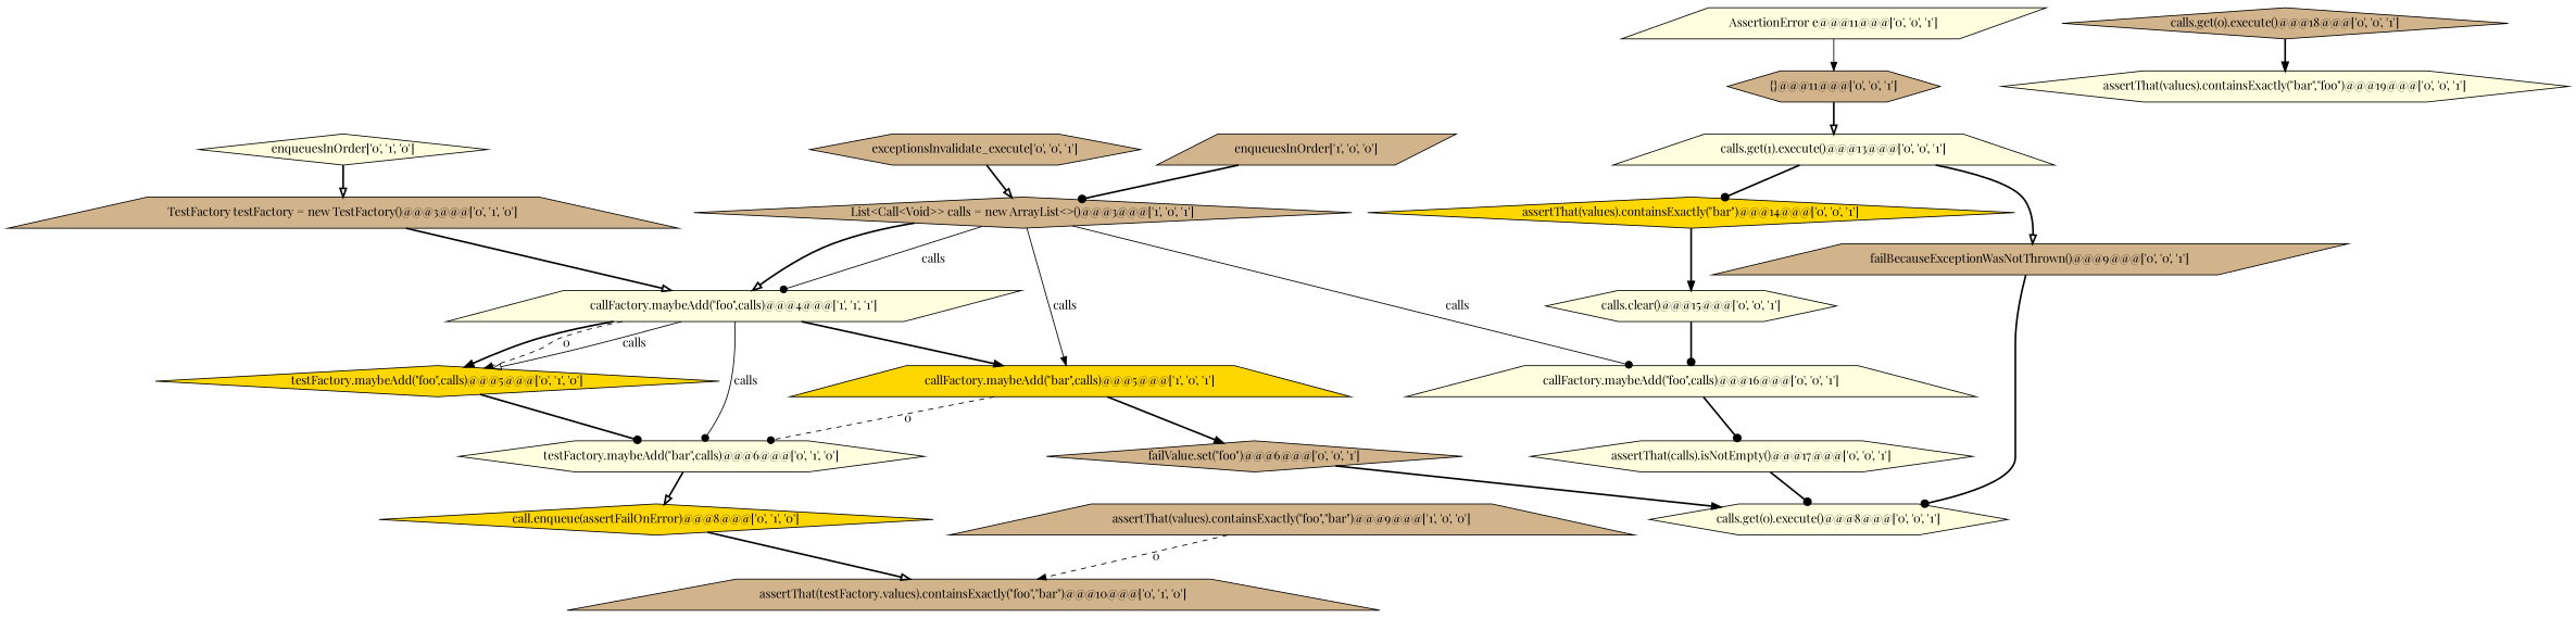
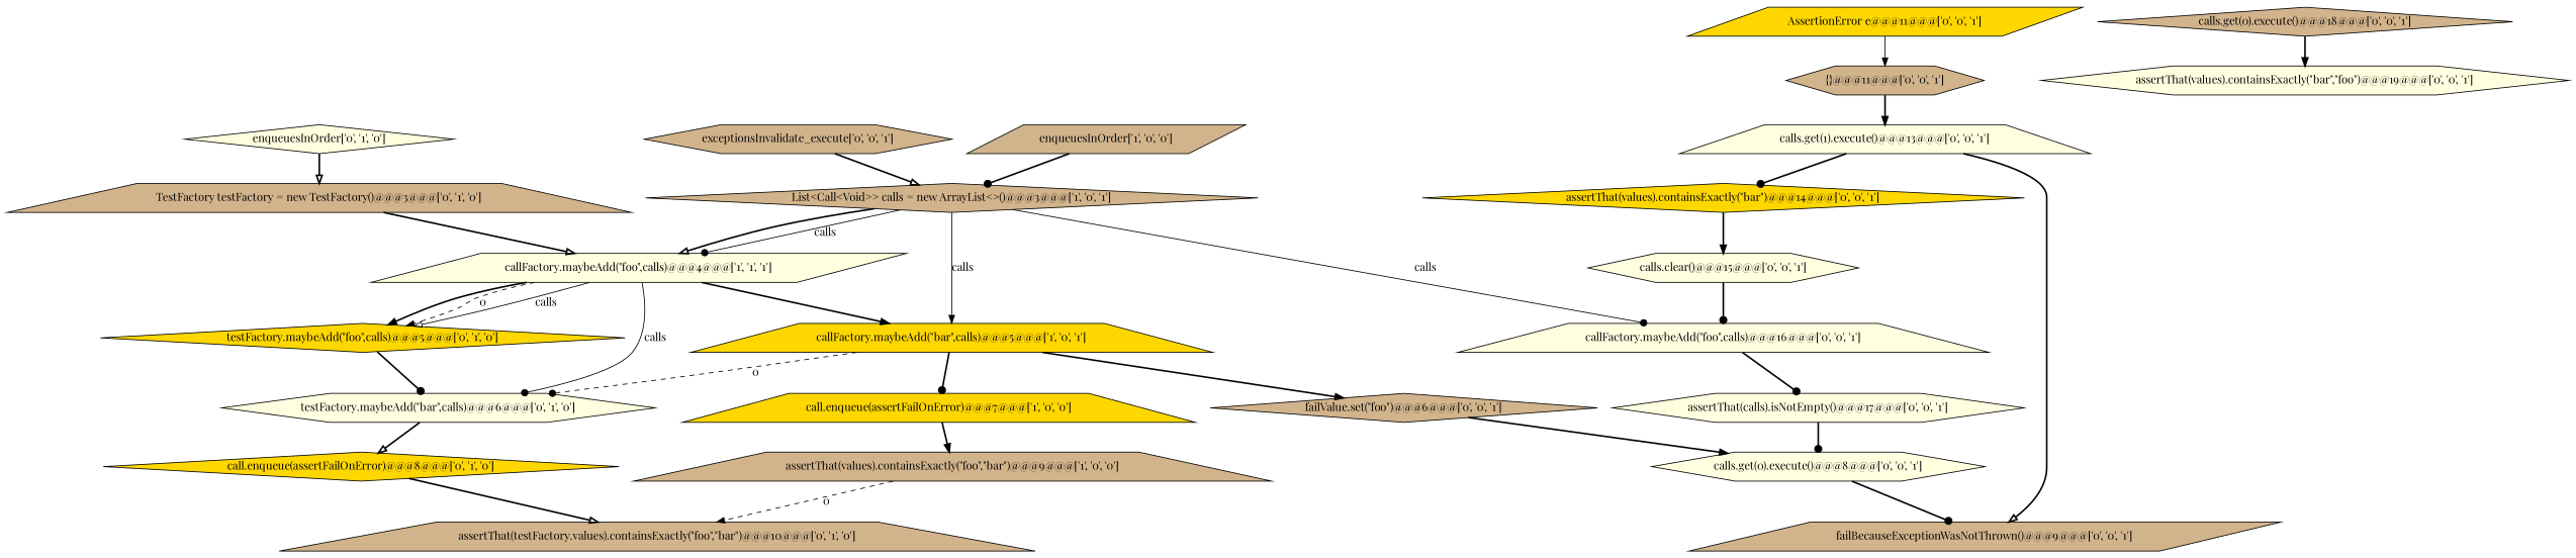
  digraph {
    fontname="Playfair Display"
    node [fillcolor=tan fontname="Playfair Display" shape=trapezium style=filled]
    edge [arrowhead=dot fontname="Playfair Display" style=bold]
    n1 [fillcolor=lightyellow label="callFactory.maybeAdd(\"foo\",calls)@@@4@@@['1', '1', '1']" shape=parallelogram]
    n2 [fillcolor=gold label="callFactory.maybeAdd(\"bar\",calls)@@@5@@@['1', '0', '1']"]
    n3 [fillcolor=gold label="testFactory.maybeAdd(\"foo\",calls)@@@5@@@['0', '1', '0']" shape=diamond]
    n4 [fillcolor=lightyellow label="testFactory.maybeAdd(\"bar\",calls)@@@6@@@['0', '1', '0']" shape=hexagon]
+   n5 [fillcolor=gold label="call.enqueue(assertFailOnError)@@@7@@@['1', '0', '0']"]
    n6 [label="failValue.set(\"foo\")@@@6@@@['0', '0', '1']" shape=diamond]
    n7 [fillcolor=gold label="call.enqueue(assertFailOnError)@@@8@@@['0', '1', '0']" shape=diamond]
    n8 [label="failBecauseExceptionWasNotThrown()@@@9@@@['0', '0', '1']" shape=parallelogram]
    n9 [fillcolor=lightyellow label="calls.get(1).execute()@@@13@@@['0', '0', '1']"]
    n10 [fillcolor=gold label="assertThat(values).containsExactly(\"bar\")@@@14@@@['0', '0', '1']" shape=diamond]
    n11 [fillcolor=lightyellow label="calls.get(0).execute()@@@8@@@['0', '0', '1']" shape=hexagon]
    n12 [label="enqueuesInOrder['1', '0', '0']" shape=parallelogram]
    n13 [label="List<Call<Void>> calls = new ArrayList<>()@@@3@@@['1', '0', '1']" shape=diamond]
    n14 [fillcolor=lightyellow label="callFactory.maybeAdd(\"foo\",calls)@@@16@@@['0', '0', '1']"]
    n15 [label="TestFactory testFactory = new TestFactory()@@@3@@@['0', '1', '0']"]
    n16 [fillcolor=lightyellow label="assertThat(calls).isNotEmpty()@@@17@@@['0', '0', '1']" shape=hexagon]
    n17 [label="calls.get(0).execute()@@@18@@@['0', '0', '1']" shape=diamond]
    n18 [fillcolor=lightyellow label="assertThat(values).containsExactly(\"bar\",\"foo\")@@@19@@@['0', '0', '1']" shape=hexagon]
    n19 [label="assertThat(values).containsExactly(\"foo\",\"bar\")@@@9@@@['1', '0', '0']"]
    n20 [label="assertThat(testFactory.values).containsExactly(\"foo\",\"bar\")@@@10@@@['0', '1', '0']"]
    n21 [label="{}@@@11@@@['0', '0', '1']" shape=hexagon]
    n22 [fillcolor=lightyellow label="calls.clear()@@@15@@@['0', '0', '1']" shape=hexagon]
    n23 [label="exceptionsInvalidate_execute['0', '0', '1']" shape=hexagon]
    n24 [fillcolor=lightyellow label="enqueuesInOrder['0', '1', '0']" shape=diamond]
-   n25 [fillcolor=lightyellow label="AssertionError e@@@11@@@['0', '0', '1']" shape=parallelogram]
+   n25 [fillcolor=gold label="AssertionError e@@@11@@@['0', '0', '1']" shape=parallelogram]
    n1 -> n2 [arrowhead=normal]
    n1 -> n3 [arrowhead=onormal label=calls style=solid]
    n1 -> n3 [arrowhead=normal]
    n1 -> n3 [arrowhead=normal label=0 style=dashed]
    n1 -> n4 [label=calls style=solid]
    n2 -> n4 [label=0 style=dashed]
+   n2 -> n5
    n2 -> n6 [arrowhead=normal]
    n3 -> n4
    n4 -> n7 [arrowhead=onormal]
+   n5 -> n19 [arrowhead=normal]
    n6 -> n11 [arrowhead=normal]
    n7 -> n20 [arrowhead=onormal]
    n9 -> n8 [arrowhead=onormal]
    n9 -> n10
    n10 -> n22 [arrowhead=normal]
-   n8 -> n11
+   n11 -> n8
    n12 -> n13
    n13 -> n1 [label=calls style=solid]
    n13 -> n1 [arrowhead=onormal]
    n13 -> n2 [arrowhead=normal label=calls style=solid]
    n13 -> n14 [label=calls style=solid]
    n14 -> n16
    n15 -> n1 [arrowhead=onormal]
    n16 -> n11
    n17 -> n18 [arrowhead=normal]
    n19 -> n20 [arrowhead=normal label=0 style=dashed]
-   n21 -> n9 [arrowhead=onormal]
+   n21 -> n9 [arrowhead=normal]
    n22 -> n14
    n23 -> n13 [arrowhead=onormal]
    n24 -> n15 [arrowhead=onormal]
    n25 -> n21 [arrowhead=normal style=solid]
  }
